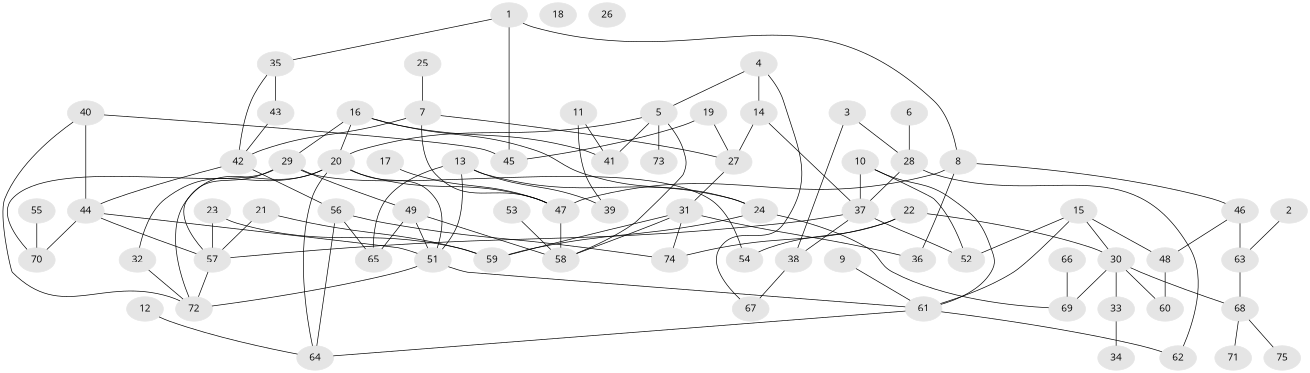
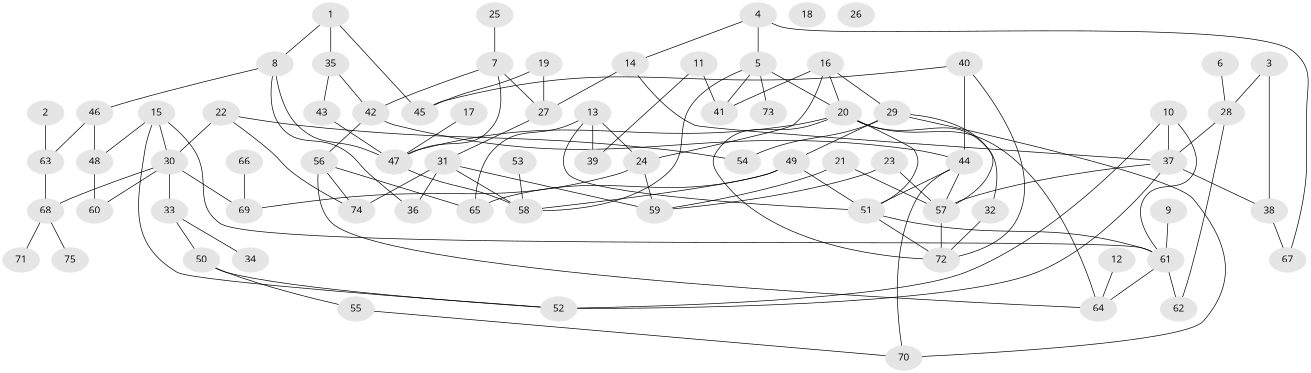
  graph {
    fontname="Open Sans"
    node [color=gray90 fontname="Open Sans" style=filled]
    edge [fontname="Open Sans"]
    1
    8
    35
    45
    47
    36
    46
    42
    43
    2
    63
    68
    3
    28
    38
    37
    62
    67
    4
    5
    14
    20
    41
    58
    73
    27
    64
    51
    32
    72
    6
    7
    31
    44
    56
    48
    9
    61
    10
    52
    57
    11
    39
    12
    13
    24
    65
    59
    69
    15
    30
    33
    60
    16
    29
    54
    49
    70
    17
    18
    19
    21
    22
    74
    23
    25
    26
    34
+   50
    71
    75
    55
    40
    53
    66
    1 -- 8
    1 -- 35
    1 -- 45
    8 -- 47
    8 -- 36
    8 -- 46
    35 -- 42
    35 -- 43
    47 -- 58
    46 -- 63
    46 -- 48
    42 -- 44
    42 -- 56
-   43 -- 42
+   43 -- 47
    2 -- 63
    63 -- 68
    68 -- 71
    68 -- 75
    3 -- 28
    3 -- 38
    28 -- 37
    28 -- 62
    38 -- 67
    37 -- 38
    37 -- 52
    37 -- 57
    4 -- 67
    4 -- 5
    4 -- 14
    5 -- 20
    5 -- 41
    5 -- 58
    5 -- 73
    14 -- 37
    14 -- 27
    20 -- 47
    20 -- 64
    20 -- 51
    20 -- 32
    20 -- 72
    27 -- 31
    51 -- 72
    51 -- 61
    32 -- 72
    6 -- 28
    7 -- 47
    7 -- 42
    7 -- 27
    31 -- 36
    31 -- 58
    31 -- 59
    31 -- 74
    44 -- 51
    44 -- 57
    44 -- 70
    56 -- 64
    56 -- 65
    56 -- 74
    48 -- 60
    9 -- 61
    61 -- 62
    61 -- 64
    10 -- 37
    10 -- 61
    10 -- 52
    57 -- 72
    11 -- 41
    11 -- 39
    12 -- 64
    13 -- 51
    13 -- 39
    13 -- 24
    13 -- 65
    24 -- 59
    24 -- 69
    15 -- 48
    15 -- 61
    15 -- 52
    15 -- 30
    30 -- 68
    30 -- 69
    30 -- 33
    30 -- 60
    33 -- 34
+   33 -- 50
    16 -- 20
    16 -- 41
    16 -- 24
    16 -- 29
    29 -- 57
    29 -- 54
    29 -- 49
    29 -- 70
    49 -- 58
    49 -- 51
    49 -- 65
    17 -- 47
    19 -- 45
    19 -- 27
    21 -- 57
    21 -- 59
    22 -- 30
    22 -- 54
    22 -- 74
    23 -- 57
    23 -- 59
    25 -- 7
+   50 -- 52
+   50 -- 55
    55 -- 70
    40 -- 45
    40 -- 72
    40 -- 44
    53 -- 58
    66 -- 69
  }
